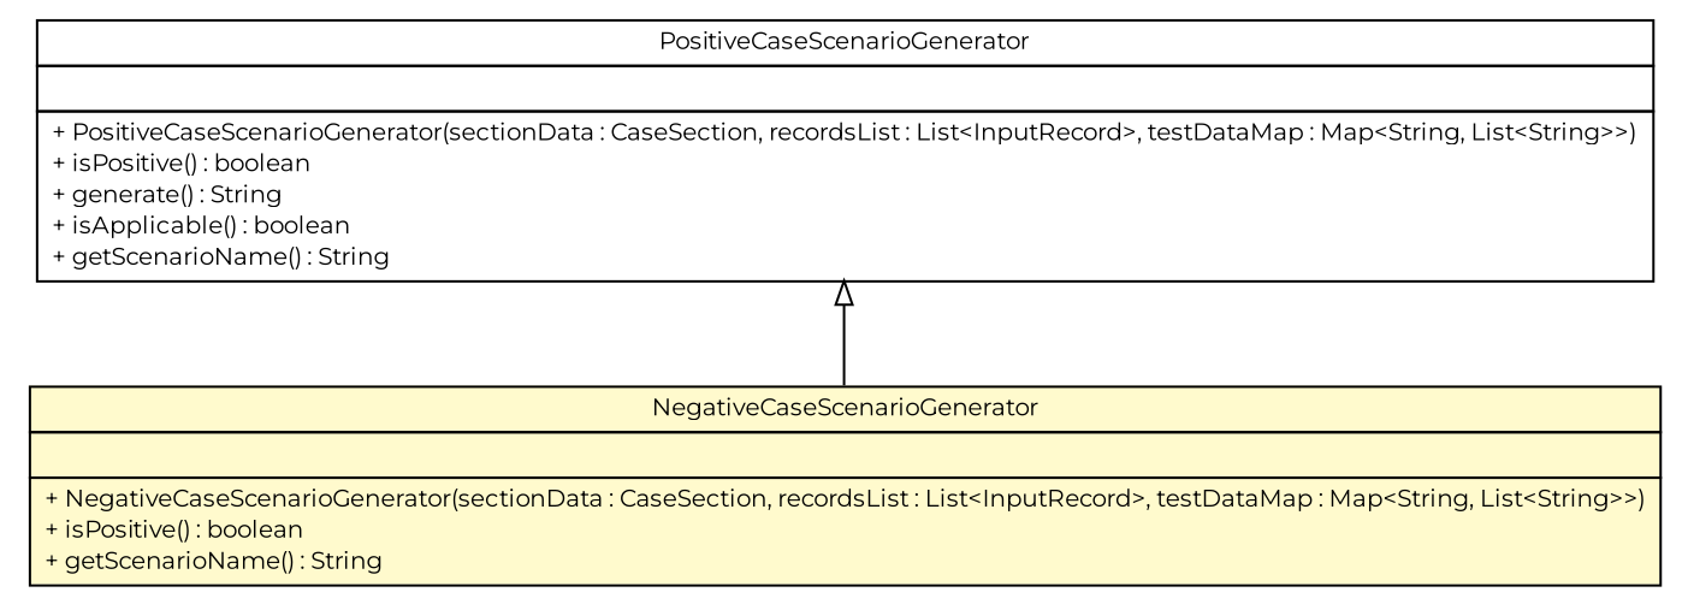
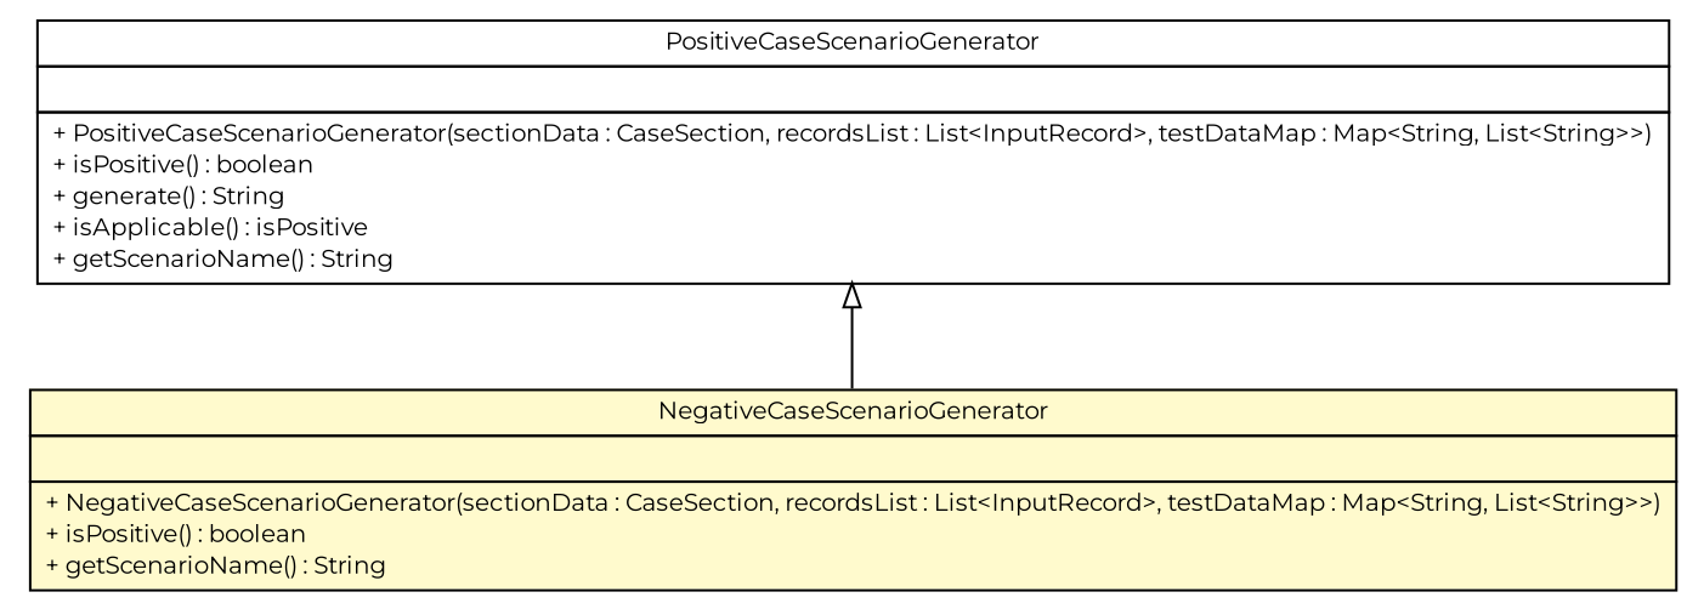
  digraph {
    nodesep=0.25
    ranksep=0.5
    fontname=Montserrat
    node [fontcolor=black fontname=Montserrat fontsize=10.0 shape=plaintext]
-   n1 [label=<<table title="com.github.mkolisnyk.aerial.datagenerators.cases.PositiveCaseScenarioGenerator" border="0" cellborder="1" cellspacing="0" cellpadding="2" port="p" href="./PositiveCaseScenarioGenerator.html"> 		<tr><td><table border="0" cellspacing="0" cellpadding="1"> <tr><td align="center" balign="center"> PositiveCaseScenarioGenerator </td></tr> 		</table></td></tr> 		<tr><td><table border="0" cellspacing="0" cellpadding="1"> <tr><td align="left" balign="left">  </td></tr> 		</table></td></tr> 		<tr><td><table border="0" cellspacing="0" cellpadding="1"> <tr><td align="left" balign="left"> + PositiveCaseScenarioGenerator(sectionData : CaseSection, recordsList : List&lt;InputRecord&gt;, testDataMap : Map&lt;String, List&lt;String&gt;&gt;) </td></tr> <tr><td align="left" balign="left"> + isPositive() : boolean </td></tr> <tr><td align="left" balign="left"> + generate() : String </td></tr> <tr><td align="left" balign="left"> + isApplicable() : boolean </td></tr> <tr><td align="left" balign="left"> + getScenarioName() : String </td></tr> 		</table></td></tr> 		</table>>]
+   n1 [label=<<table title="com.github.mkolisnyk.aerial.datagenerators.cases.PositiveCaseScenarioGenerator" border="0" cellborder="1" cellspacing="0" cellpadding="2" port="p" href="./PositiveCaseScenarioGenerator.html"> 		<tr><td><table border="0" cellspacing="0" cellpadding="1"> <tr><td align="center" balign="center"> PositiveCaseScenarioGenerator </td></tr> 		</table></td></tr> 		<tr><td><table border="0" cellspacing="0" cellpadding="1"> <tr><td align="left" balign="left">  </td></tr> 		</table></td></tr> 		<tr><td><table border="0" cellspacing="0" cellpadding="1"> <tr><td align="left" balign="left"> + PositiveCaseScenarioGenerator(sectionData : CaseSection, recordsList : List&lt;InputRecord&gt;, testDataMap : Map&lt;String, List&lt;String&gt;&gt;) </td></tr> <tr><td align="left" balign="left"> + isPositive() : boolean </td></tr> <tr><td align="left" balign="left"> + generate() : String </td></tr> <tr><td align="left" balign="left"> + isApplicable() : isPositive </td></tr> <tr><td align="left" balign="left"> + getScenarioName() : String </td></tr> 		</table></td></tr> 		</table>>]
    n2 [label=<<table title="com.github.mkolisnyk.aerial.datagenerators.cases.NegativeCaseScenarioGenerator" border="0" cellborder="1" cellspacing="0" cellpadding="2" port="p" bgcolor="lemonChiffon" href="./NegativeCaseScenarioGenerator.html"> 		<tr><td><table border="0" cellspacing="0" cellpadding="1"> <tr><td align="center" balign="center"> NegativeCaseScenarioGenerator </td></tr> 		</table></td></tr> 		<tr><td><table border="0" cellspacing="0" cellpadding="1"> <tr><td align="left" balign="left">  </td></tr> 		</table></td></tr> 		<tr><td><table border="0" cellspacing="0" cellpadding="1"> <tr><td align="left" balign="left"> + NegativeCaseScenarioGenerator(sectionData : CaseSection, recordsList : List&lt;InputRecord&gt;, testDataMap : Map&lt;String, List&lt;String&gt;&gt;) </td></tr> <tr><td align="left" balign="left"> + isPositive() : boolean </td></tr> <tr><td align="left" balign="left"> + getScenarioName() : String </td></tr> 		</table></td></tr> 		</table>>]
    n1 -> n2 [arrowtail=empty dir=back fontname=Montserrat fontsize=10 headport=p labelfontname=arial labelfontsize=10 tailport=p]
  }
